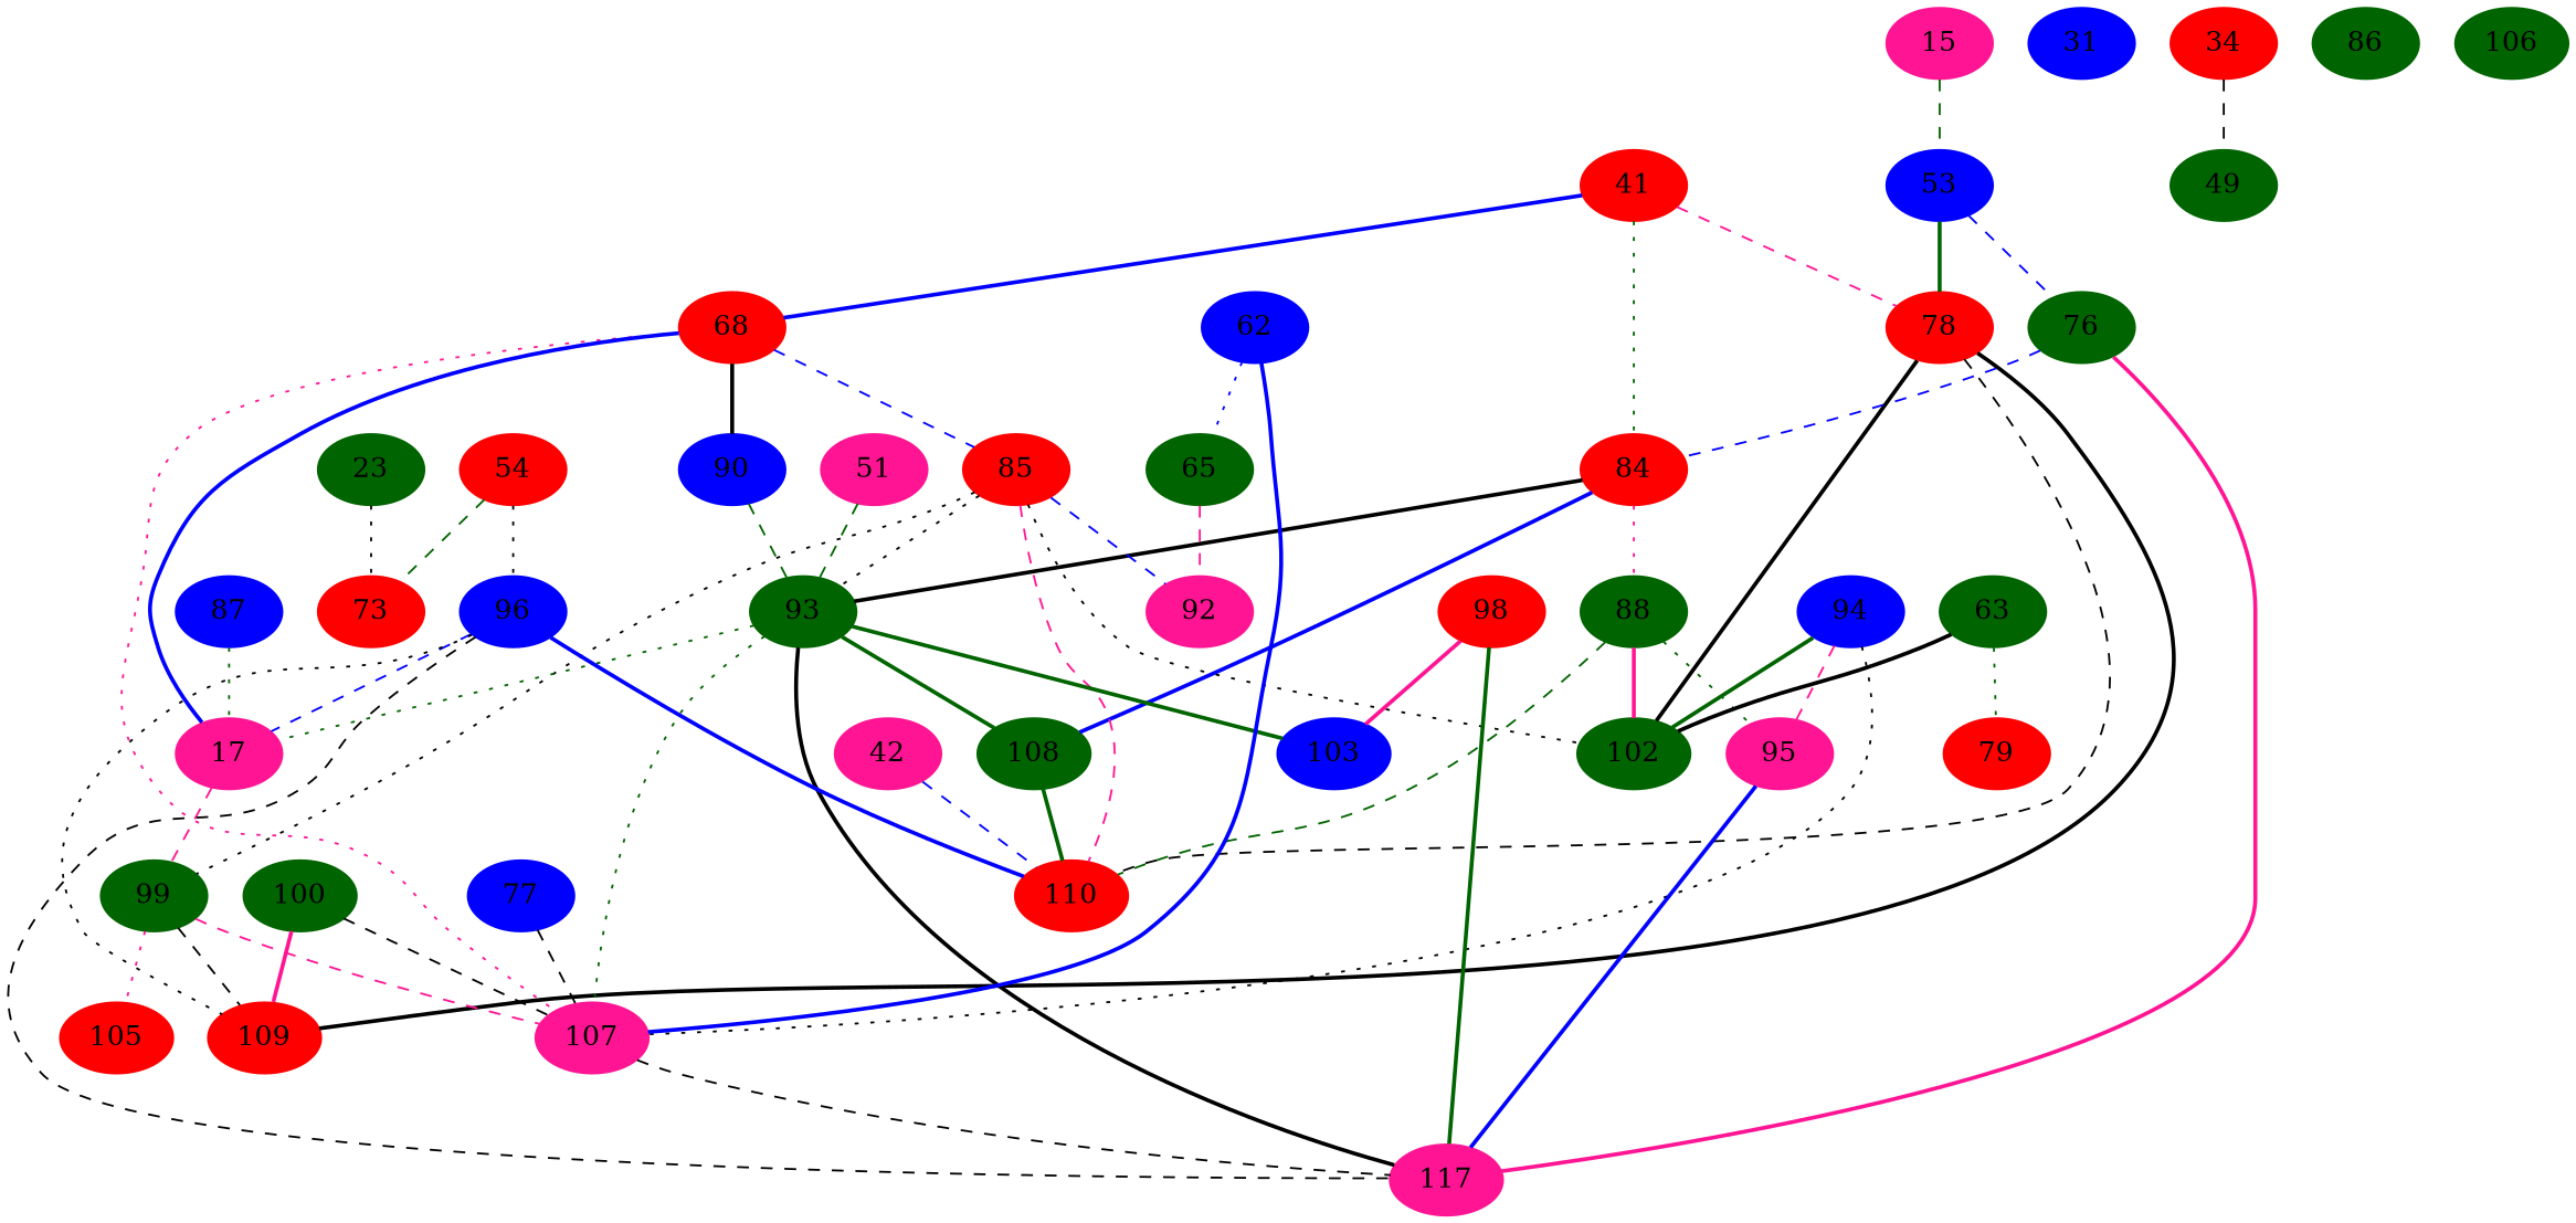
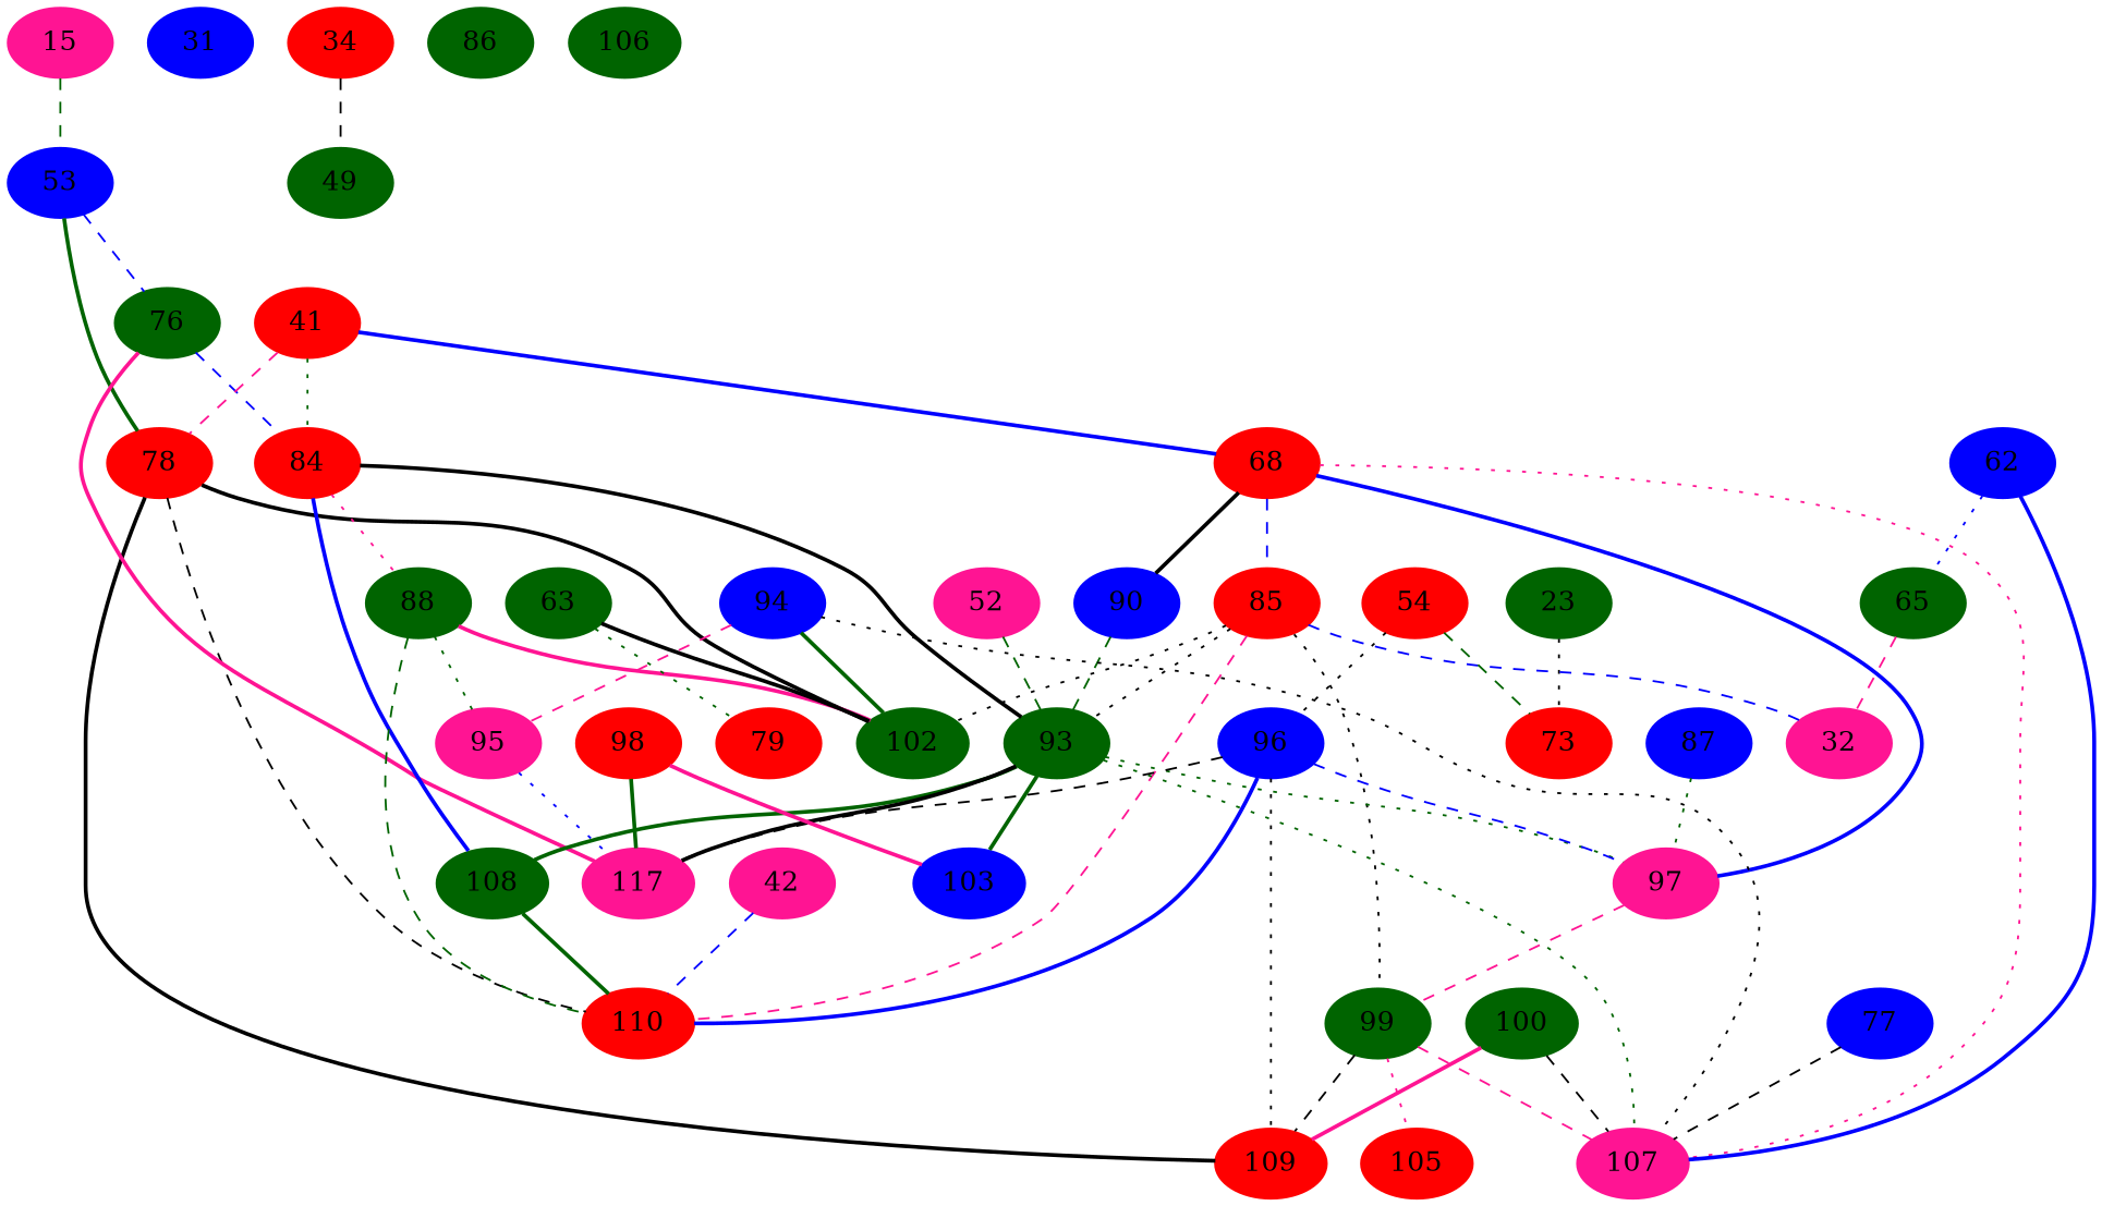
  graph {
    node [color=red style=filled]
    edge [color=black style=dashed]
    15 [color=deeppink]
    53 [color=blue]
    78 [super="+6+55"]
    76 [color=darkgreen super="+1+48"]
    73
    23 [color=darkgreen]
    31 [color=blue super="+13"]
    34
    49 [color=darkgreen]
    41
    68
    84 [super="+37+69+70+71"]
    107 [color=deeppink super="+12+64+82"]
    85 [super="+8+83"]
    90 [color=blue]
-   97 [color=deeppink super="+25" label=17]
+   97 [color=deeppink super="+25"]
    110 [super="+104"]
    102 [color=darkgreen super="+18+60+67"]
    109 [super="+44"]
    93 [color=darkgreen super="+50+81+75"]
    88 [color=darkgreen super="+43+66+17"]
    108 [color=darkgreen super="+35+45"]
    42 [color=deeppink]
    n24 [color=deeppink label=117 super="+89"]
    103 [color=blue]
-   52 [color=deeppink label=51]
+   52 [color=deeppink]
    54
    96 [color=blue super="+11+24"]
    94 [color=blue super="+57"]
    95 [color=deeppink]
    62 [color=blue]
    65 [color=darkgreen]
-   92 [color=deeppink]
+   92 [color=deeppink label=32]
    63 [color=darkgreen super="+19"]
    79
    99 [color=darkgreen super="+91"]
    77 [color=blue super="+20"]
    105
    86 [color=darkgreen]
    87 [color=blue]
    98
    100 [color=darkgreen]
    106 [color=darkgreen]
    15 -- 53 [color=darkgreen]
    53 -- 78 [color=darkgreen style=bold weight=2]
    53 -- 76 [color=blue]
    78 -- 110 [weight=2]
    78 -- 102 [style=bold]
    78 -- 109 [style=bold]
    76 -- 84 [color=blue weight=2]
    76 -- n24 [color=deeppink style=bold weight=2]
    23 -- 73 [style=dotted]
    34 -- 49
    41 -- 78 [color=deeppink weight=2]
    41 -- 68 [color=blue style=bold]
    41 -- 84 [color=darkgreen style=dotted weight=3]
    68 -- 107 [color=deeppink style=dotted]
    68 -- 85 [color=blue]
    68 -- 90 [style=bold]
    68 -- 97 [color=blue style=bold]
    84 -- 93 [style=bold]
    84 -- 88 [color=deeppink style=dotted]
    84 -- 108 [color=blue style=bold weight=2]
-   107 -- n24
    85 -- 110 [color=deeppink weight=2]
    85 -- 102 [style=dotted weight=3]
    85 -- 93 [style=dotted weight=2]
    85 -- 92 [color=blue]
    85 -- 99 [style=dotted]
    90 -- 93 [color=darkgreen weight=2]
    97 -- 99 [color=deeppink weight=2]
    93 -- 107 [color=darkgreen style=dotted weight=3]
    93 -- 97 [color=darkgreen style=dotted]
    93 -- 108 [color=darkgreen style=bold weight=2]
    93 -- n24 [style=bold]
    93 -- 103 [color=darkgreen style=bold]
    88 -- 110 [color=darkgreen]
    88 -- 102 [color=deeppink style=bold weight=2]
    88 -- 95 [color=darkgreen style=dotted]
    108 -- 110 [color=darkgreen style=bold]
    42 -- 110 [color=blue]
    52 -- 93 [color=darkgreen]
    54 -- 73 [color=darkgreen]
    54 -- 96 [style=dotted]
    96 -- 97 [color=blue weight=2]
    96 -- 110 [color=blue style=bold]
    96 -- 109 [style=dotted weight=2]
    96 -- n24
    94 -- 107 [style=dotted]
    94 -- 102 [color=darkgreen style=bold]
    94 -- 95 [color=deeppink]
-   95 -- n24 [color=blue style=bold]
+   95 -- n24 [color=blue style=dotted]
    62 -- 107 [color=blue style=bold]
    62 -- 65 [color=blue style=dotted]
    65 -- 92 [color=deeppink]
    63 -- 102 [style=bold weight=2]
    63 -- 79 [color=darkgreen style=dotted]
    99 -- 107 [color=deeppink]
    99 -- 109
    99 -- 105 [color=deeppink style=dotted]
    77 -- 107
    87 -- 97 [color=darkgreen style=dotted]
    98 -- n24 [color=darkgreen style=bold]
    98 -- 103 [color=deeppink style=bold]
    100 -- 107
    100 -- 109 [color=deeppink style=bold]
  }
